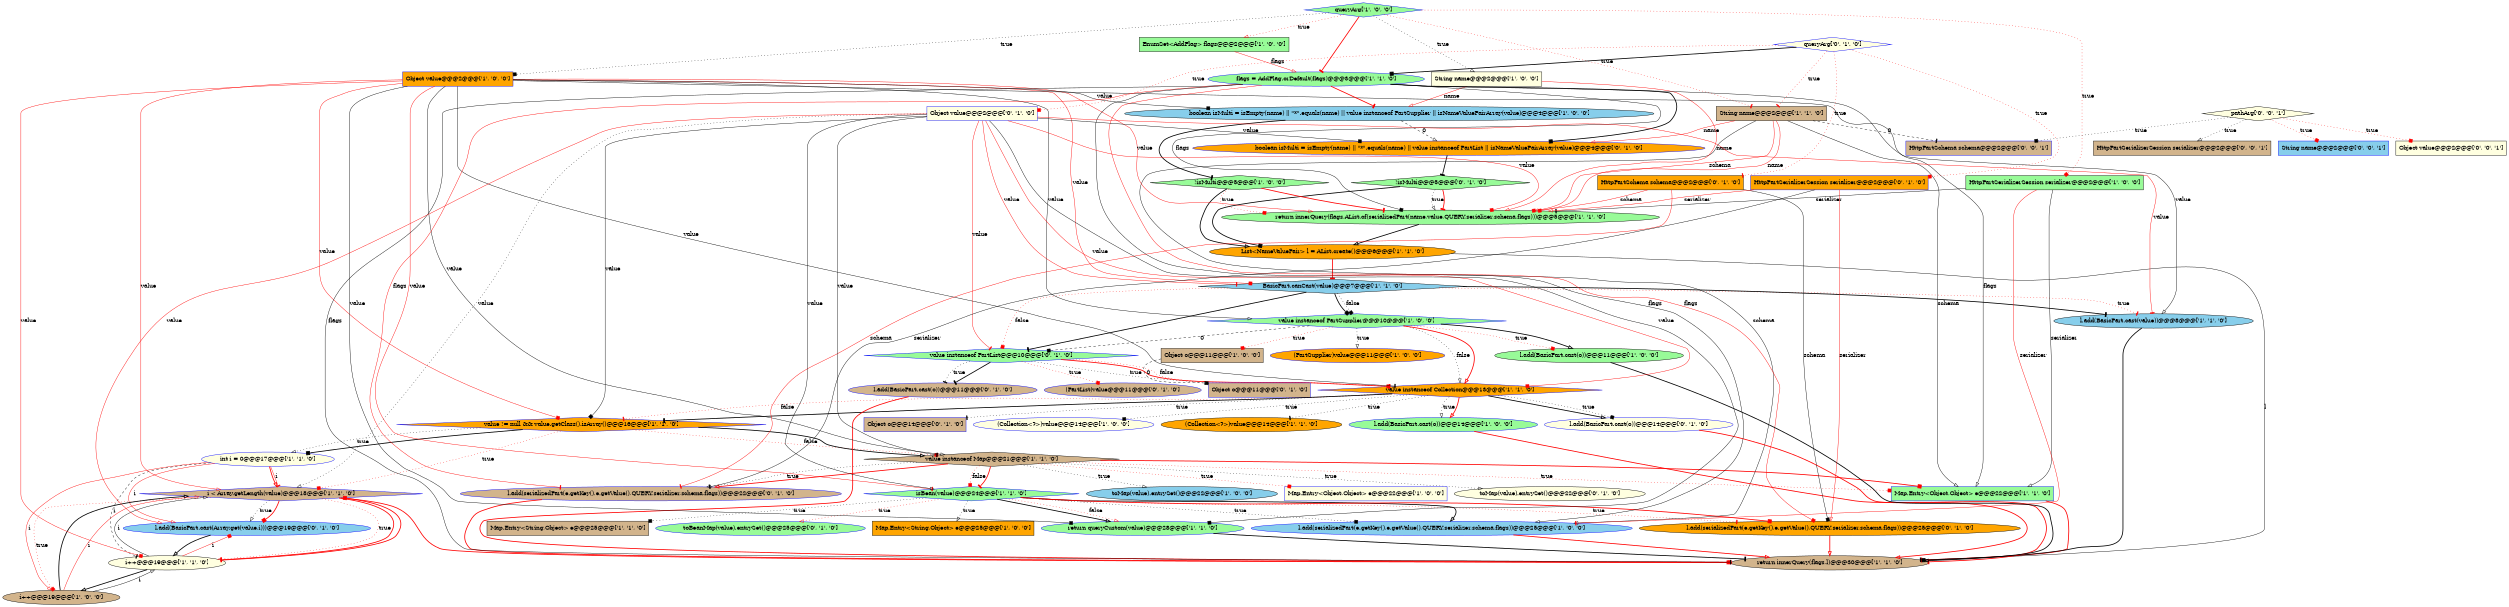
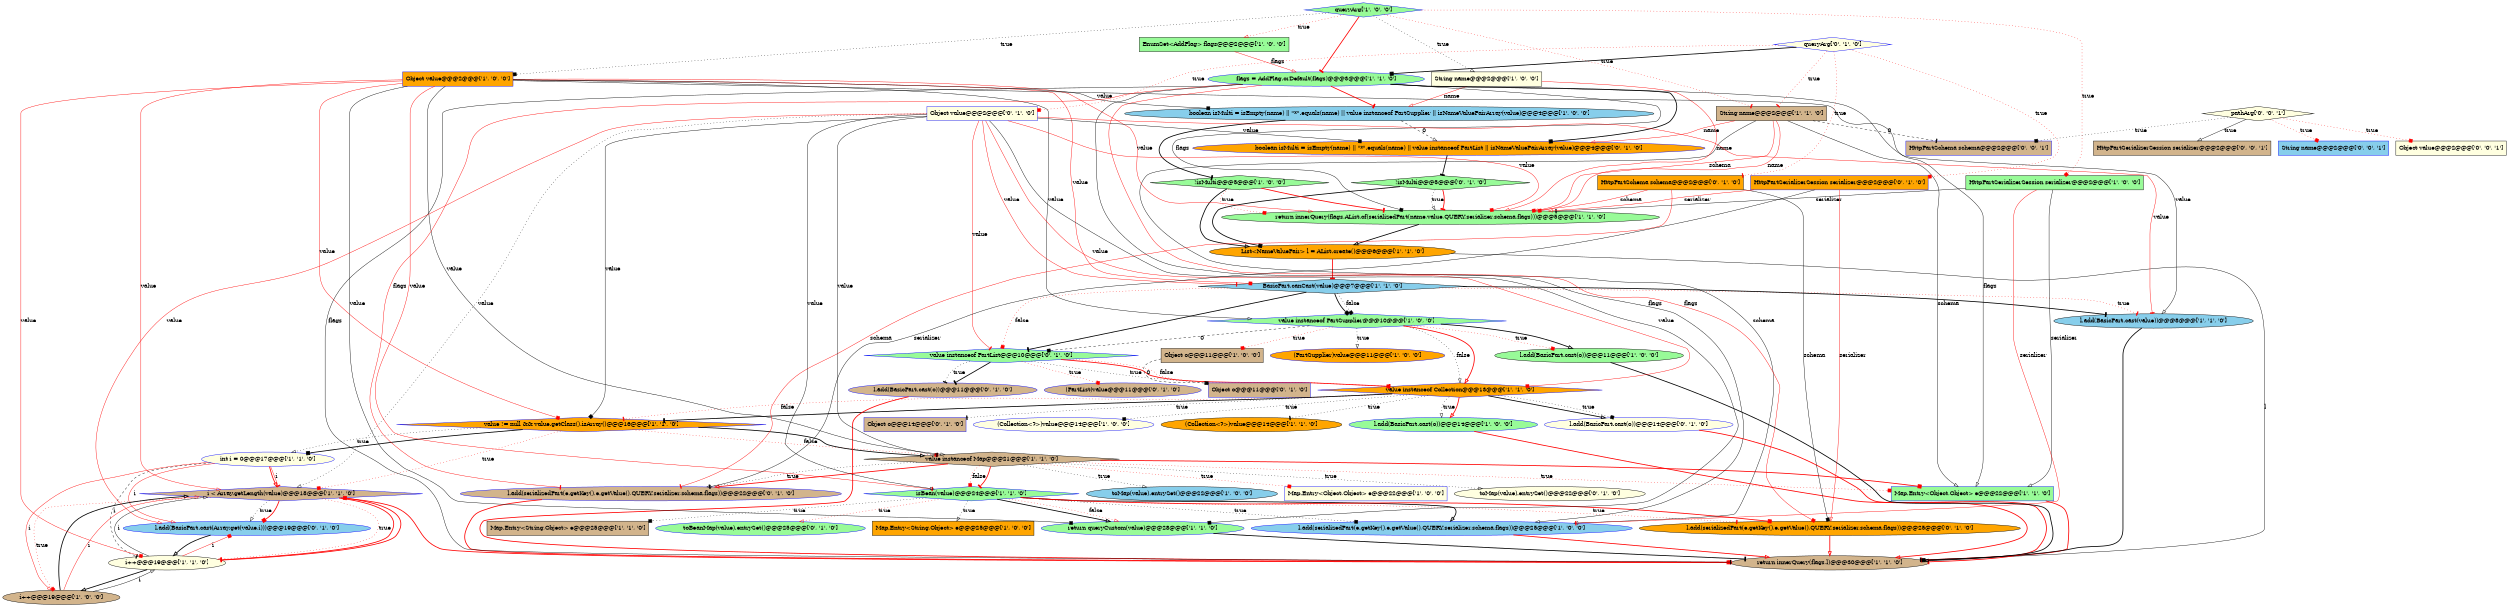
  digraph {
    node [color=blue fillcolor=palegreen shape=ellipse style=filled]
    edge [arrowhead=onormal color=red style=solid]
    n1 [fillcolor=orange label="value != null && value.getClass().isArray()@@@16@@@['1', '1', '0']" shape=diamond]
    n2 [fillcolor=tan label="i < Array.getLength(value)@@@18@@@['1', '1', '0']" shape=diamond]
    n3 [fillcolor=lightyellow label="int i = 0@@@17@@@['1', '1', '0']"]
    n4 [color=black fillcolor=tan label="value instanceof Map@@@21@@@['1', '1', '0']" shape=diamond]
    n5 [color=black fillcolor=tan label="return innerQuery(flags,l)@@@30@@@['1', '1', '0']"]
    n6 [fillcolor=skyblue label="l.add(BasicPart.cast(Array.get(value,i)))@@@19@@@['0', '1', '0']"]
    n7 [color=black fillcolor=tan label="i++@@@19@@@['1', '0', '0']"]
    n8 [color=black fillcolor=lightyellow label="i++@@@19@@@['1', '1', '0']"]
    n9 [label="Map.Entry<Object,Object> e@@@22@@@['1', '1', '0']" shape=box]
    n10 [color=black fillcolor=lightyellow label="toMap(value).entrySet()@@@22@@@['0', '1', '0']"]
    n11 [fillcolor=tan label="l.add(serializedPart(e.getKey(),e.getValue(),QUERY,serializer,schema,flags))@@@22@@@['0', '1', '0']"]
    n12 [label="isBean(value)@@@24@@@['1', '1', '0']" shape=diamond]
    n13 [color=black fillcolor=skyblue label="toMap(value).entrySet()@@@22@@@['1', '0', '0']"]
    n14 [fillcolor=lightyellow label="Map.Entry<Object,Object> e@@@22@@@['1', '0', '0']" shape=box]
    n15 [color=black label="!isMulti@@@5@@@['0', '1', '0']" shape=diamond]
    n16 [color=black label="return innerQuery(flags,AList.of(serializedPart(name,value,QUERY,serializer,schema,flags)))@@@5@@@['1', '1', '0']"]
    n17 [color=black fillcolor=orange label="List<NameValuePair> l = AList.create()@@@6@@@['1', '1', '0']"]
    n18 [color=black fillcolor=skyblue label="BasicPart.canCast(value)@@@7@@@['1', '1', '0']" shape=diamond]
    n19 [color=black fillcolor=skyblue label="l.add(BasicPart.cast(value))@@@8@@@['1', '1', '0']"]
    n20 [color=black fillcolor=tan label="String name@@@2@@@['1', '1', '0']" shape=box]
    n21 [fillcolor=orange label="boolean isMulti = isEmpty(name) || \"*\".equals(name) || value instanceof PartList || isNameValuePairArray(value)@@@4@@@['0', '1', '0']"]
    n22 [fillcolor=skyblue label="l.add(serializedPart(e.getKey(),e.getValue(),QUERY,serializer,schema,flags))@@@25@@@['1', '0', '0']"]
    n23 [fillcolor=tan label="HttpPartSchema schema@@@2@@@['0', '0', '1']" shape=box]
    n24 [label="value instanceof PartList@@@10@@@['0', '1', '0']" shape=diamond]
    n25 [fillcolor=orange label="value instanceof Collection@@@13@@@['1', '1', '0']" shape=diamond]
    n26 [fillcolor=tan label="Object o@@@11@@@['0', '1', '0']" shape=box]
    n27 [fillcolor=tan label="(PartList)value@@@11@@@['0', '1', '0']"]
    n28 [fillcolor=tan label="l.add(BasicPart.cast(o))@@@11@@@['0', '1', '0']"]
    n29 [label="l.add(BasicPart.cast(o))@@@14@@@['1', '0', '0']"]
    n30 [fillcolor=tan label="Object o@@@14@@@['0', '1', '0']" shape=box]
    n31 [fillcolor=lightyellow label="(Collection<?>)value@@@14@@@['1', '0', '0']"]
    n32 [color=black fillcolor=orange label="(Collection<?>)value@@@14@@@['1', '1', '0']"]
    n33 [fillcolor=lightyellow label="l.add(BasicPart.cast(o))@@@14@@@['0', '1', '0']"]
    n34 [color=black fillcolor=skyblue label="boolean isMulti = isEmpty(name) || \"*\".equals(name) || value instanceof PartSupplier || isNameValuePairArray(value)@@@4@@@['1', '0', '0']"]
    n35 [color=black label="!isMulti@@@5@@@['1', '0', '0']" shape=diamond]
    n36 [color=black label="HttpPartSerializerSession serializer@@@2@@@['1', '0', '0']" shape=box]
    n37 [color=black fillcolor=lightyellow label="String name@@@2@@@['1', '0', '0']" shape=box]
    n38 [label="queryArg['1', '0', '0']" shape=diamond]
    n39 [fillcolor=orange label="Object value@@@2@@@['1', '0', '0']" shape=box]
    n40 [color=black label="EnumSet<AddFlag> flags@@@2@@@['1', '0', '0']" shape=box]
    n41 [label="flags = AddFlag.orDefault(flags)@@@3@@@['1', '1', '0']"]
    n42 [label="value instanceof PartSupplier@@@10@@@['1', '0', '0']" shape=diamond]
    n43 [label="return queryCustom(value)@@@28@@@['1', '1', '0']"]
    n44 [color=black fillcolor=orange label="l.add(serializedPart(e.getKey(),e.getValue(),QUERY,serializer,schema,flags))@@@25@@@['0', '1', '0']"]
    n45 [color=black fillcolor=orange label="HttpPartSchema schema@@@2@@@['0', '1', '0']" shape=box]
    n46 [color=black label="l.add(BasicPart.cast(o))@@@11@@@['1', '0', '0']"]
    n47 [color=black fillcolor=tan label="Object o@@@11@@@['1', '0', '0']" shape=box]
    n48 [fillcolor=orange label="(PartSupplier)value@@@11@@@['1', '0', '0']"]
    n49 [color=black fillcolor=lightyellow label="Object value@@@2@@@['0', '0', '1']" shape=box]
    n50 [color=black fillcolor=tan label="Map.Entry<String,Object> e@@@25@@@['1', '1', '0']" shape=box]
    n51 [label="toBeanMap(value).entrySet()@@@25@@@['0', '1', '0']"]
    n52 [color=black fillcolor=orange label="Map.Entry<String,Object> e@@@25@@@['1', '0', '0']" shape=box]
    n53 [color=black fillcolor=tan label="HttpPartSerializerSession serializer@@@2@@@['0', '0', '1']" shape=box]
    n54 [fillcolor=lightyellow label="Object value@@@2@@@['0', '1', '0']" shape=box]
    n55 [fillcolor=lightyellow label="queryArg['0', '1', '0']" shape=diamond]
    n56 [fillcolor=orange label="HttpPartSerializerSession serializer@@@2@@@['0', '1', '0']" shape=box]
    n57 [fillcolor=skyblue label="String name@@@2@@@['0', '0', '1']" shape=box]
    n58 [color=black fillcolor=lightyellow label="pathArg['0', '0', '1']" shape=diamond]
    n1 -> n2 [arrowhead=box label=true style=dotted]
    n1 -> n3 [arrowhead=box color=black style=bold]
    n1 -> n3 [color=black label=true style=dotted]
    n1 -> n4 [arrowhead=box label=false style=dotted]
    n1 -> n4 [color=black style=bold]
    n2 -> n5 [style=bold]
    n2 -> n6 [color=black label=true style=dotted]
    n2 -> n6 [arrowhead=box style=bold]
    n2 -> n7 [arrowhead=box label=true style=dotted]
    n2 -> n8 [label=true style=dotted]
    n2 -> n8 [arrowhead=tee style=bold]
    n3 -> n2 [arrowhead=tee label=i]
    n3 -> n2 [style=bold]
    n3 -> n6 [label=i]
    n3 -> n7 [label=i]
    n3 -> n8 [arrowhead=tee color=black label=i style=dashed]
    n4 -> n9 [arrowhead=box style=bold]
    n4 -> n9 [arrowhead=box label=true style=dotted]
    n4 -> n10 [color=black label=true style=dotted]
    n4 -> n11 [style=bold]
    n4 -> n11 [color=black label=true style=dotted]
    n4 -> n12 [arrowhead=box label=false style=dotted]
    n4 -> n12 [arrowhead=tee style=bold]
    n4 -> n13 [color=black label=true style=dotted]
    n4 -> n14 [arrowhead=box label=true style=dotted]
    n6 -> n8 [color=black style=bold]
    n7 -> n2 [color=black style=bold]
    n7 -> n2 [label=i]
    n7 -> n8 [color=black label=i]
    n8 -> n2 [color=black label=i]
    n8 -> n2 [arrowhead=box style=bold]
    n8 -> n6 [arrowhead=box label=i]
    n8 -> n7 [color=black style=bold]
    n9 -> n5 [arrowhead=tee style=bold]
    n11 -> n5 [style=bold]
    n12 -> n22 [color=black style=bold]
    n12 -> n22 [arrowhead=box color=black label=true style=dotted]
    n12 -> n43 [color=black style=bold]
    n12 -> n43 [label=false style=dotted]
    n12 -> n44 [arrowhead=tee label=true style=dotted]
    n12 -> n44 [arrowhead=box style=bold]
    n12 -> n50 [arrowhead=box color=black label=true style=dotted]
    n12 -> n51 [label=true style=dotted]
    n12 -> n52 [color=black label=true style=dotted]
    n15 -> n16 [color=black label=true style=dotted]
    n15 -> n16 [arrowhead=tee style=bold]
    n15 -> n17 [arrowhead=box color=black style=bold]
    n16 -> n17 [color=black style=bold]
    n17 -> n5 [arrowhead=tee color=black label=l]
    n17 -> n18 [arrowhead=tee style=bold]
    n18 -> n19 [arrowhead=tee label=true style=dotted]
    n18 -> n19 [arrowhead=tee color=black style=bold]
    n18 -> n24 [arrowhead=box label=false style=dotted]
    n18 -> n24 [arrowhead=tee color=black style=bold]
    n18 -> n42 [arrowhead=box color=black label=false style=dotted]
    n18 -> n42 [arrowhead=box color=black style=bold]
    n19 -> n5 [arrowhead=box color=black style=bold]
    n20 -> n9 [color=black label=schema]
    n20 -> n16 [label=schema]
    n20 -> n16 [arrowhead=box label=name]
    n20 -> n21 [label=name]
    n20 -> n22 [color=black label=schema]
    n20 -> n23 [arrowhead=tee color=black label=0 style=dashed]
    n21 -> n15 [arrowhead=tee color=black style=bold]
    n22 -> n5 [style=bold]
    n24 -> n25 [arrowhead=tee style=bold]
    n24 -> n25 [arrowhead=box label=false style=dotted]
    n24 -> n26 [color=black label=true style=dotted]
    n24 -> n27 [arrowhead=box label=true style=dotted]
    n24 -> n28 [arrowhead=tee color=black style=bold]
    n24 -> n28 [arrowhead=tee color=black label=true style=dotted]
    n25 -> n1 [arrowhead=tee label=false style=dotted]
    n25 -> n1 [arrowhead=tee color=black style=bold]
    n25 -> n29 [color=black label=true style=dotted]
    n25 -> n29 [style=bold]
    n25 -> n30 [arrowhead=tee color=black label=true style=dotted]
    n25 -> n31 [arrowhead=box color=black label=true style=dotted]
    n25 -> n32 [arrowhead=tee color=black label=true style=dotted]
    n25 -> n33 [color=black style=bold]
    n25 -> n33 [arrowhead=box color=black label=true style=dotted]
    n28 -> n5 [arrowhead=box style=bold]
    n29 -> n5 [style=bold]
    n33 -> n5 [arrowhead=tee style=bold]
    n34 -> n21 [color=black label=0 style=dashed]
    n34 -> n35 [arrowhead=tee color=black style=bold]
    n35 -> n16 [arrowhead=box label=true style=dotted]
    n35 -> n16 [arrowhead=tee style=bold]
    n35 -> n17 [color=black style=bold]
    n36 -> n9 [color=black label=serializer]
    n36 -> n16 [arrowhead=tee color=black label=serializer]
    n36 -> n22 [arrowhead=tee label=serializer]
    n37 -> n16 [label=name]
    n37 -> n34 [label=name]
    n38 -> n20 [arrowhead=tee label=true style=dotted]
    n38 -> n36 [arrowhead=box label=true style=dotted]
    n38 -> n37 [color=black label=true style=dotted]
    n38 -> n39 [arrowhead=box color=black label=true style=dotted]
    n38 -> n40 [label=true style=dotted]
    n38 -> n41 [arrowhead=tee style=bold]
    n39 -> n1 [arrowhead=box label=value]
    n39 -> n2 [label=value]
    n39 -> n4 [color=black label=value]
    n39 -> n8 [arrowhead=box label=value]
    n39 -> n12 [arrowhead=tee label=value]
    n39 -> n16 [label=value]
    n39 -> n18 [arrowhead=box label=value]
    n39 -> n19 [color=black label=value]
-   n39 -> n25 [arrowhead=tee color=black label=value]
    n39 -> n34 [arrowhead=box color=black label=value]
    n39 -> n42 [color=black label=value]
    n39 -> n43 [arrowhead=box color=black label=value]
    n40 -> n41 [label=flags]
    n41 -> n5 [arrowhead=tee color=black label=flags]
    n41 -> n9 [color=black label=flags]
    n41 -> n11 [arrowhead=tee label=flags]
    n41 -> n16 [arrowhead=box color=black label=flags]
    n41 -> n21 [arrowhead=box color=black style=bold]
    n41 -> n22 [color=black label=flags]
    n41 -> n34 [arrowhead=tee style=bold]
    n41 -> n44 [arrowhead=box label=flags]
    n42 -> n24 [arrowhead=box color=black label=0 style=dashed]
    n42 -> n25 [color=black label=false style=dotted]
    n42 -> n25 [style=bold]
    n42 -> n46 [color=black style=bold]
    n42 -> n46 [arrowhead=box label=true style=dotted]
    n42 -> n47 [arrowhead=box label=true style=dotted]
    n42 -> n48 [color=black label=true style=dotted]
    n43 -> n5 [arrowhead=tee color=black style=bold]
    n44 -> n5 [style=bold]
    n45 -> n11 [arrowhead=tee label=schema]
    n45 -> n16 [arrowhead=box label=schema]
    n45 -> n44 [arrowhead=box color=black label=schema]
    n46 -> n5 [color=black style=bold]
    n47 -> n26 [arrowhead=box color=black label=0 style=dashed]
    n54 -> n1 [arrowhead=box color=black label=value]
    n54 -> n2 [color=black label=value style=dotted]
    n54 -> n4 [arrowhead=tee color=black label=value]
    n54 -> n6 [label=value]
    n54 -> n12 [color=black label=value]
    n54 -> n16 [arrowhead=box label=value]
    n54 -> n18 [arrowhead=tee label=value]
    n54 -> n19 [arrowhead=tee label=value]
    n54 -> n21 [arrowhead=box color=black label=value]
    n54 -> n24 [arrowhead=tee label=value]
    n54 -> n25 [arrowhead=box label=value]
    n54 -> n43 [arrowhead=box color=black label=value]
    n55 -> n20 [arrowhead=tee label=true style=dotted]
    n55 -> n41 [arrowhead=box color=black style=bold]
    n55 -> n45 [arrowhead=tee label=true style=dotted]
    n55 -> n54 [arrowhead=box label=true style=dotted]
    n55 -> n56 [arrowhead=box label=true style=dotted]
    n56 -> n11 [arrowhead=tee color=black label=serializer]
    n56 -> n16 [label=serializer]
    n56 -> n44 [label=serializer]
    n58 -> n23 [arrowhead=box color=black label=true style=dotted]
    n58 -> n49 [arrowhead=box label=true style=dotted]
-   n58 -> n53 [color=black label=true style=dotted]
+   n58 -> n53 [color=black label=true]
    n58 -> n57 [arrowhead=box label=true style=dotted]
  }
